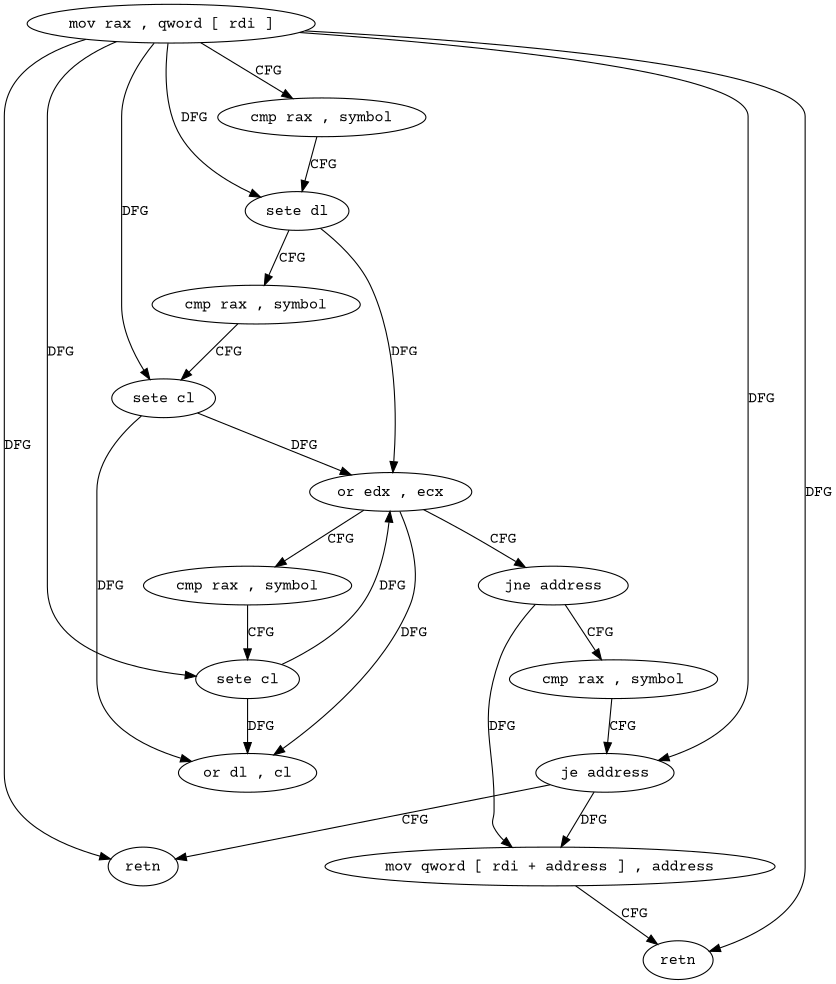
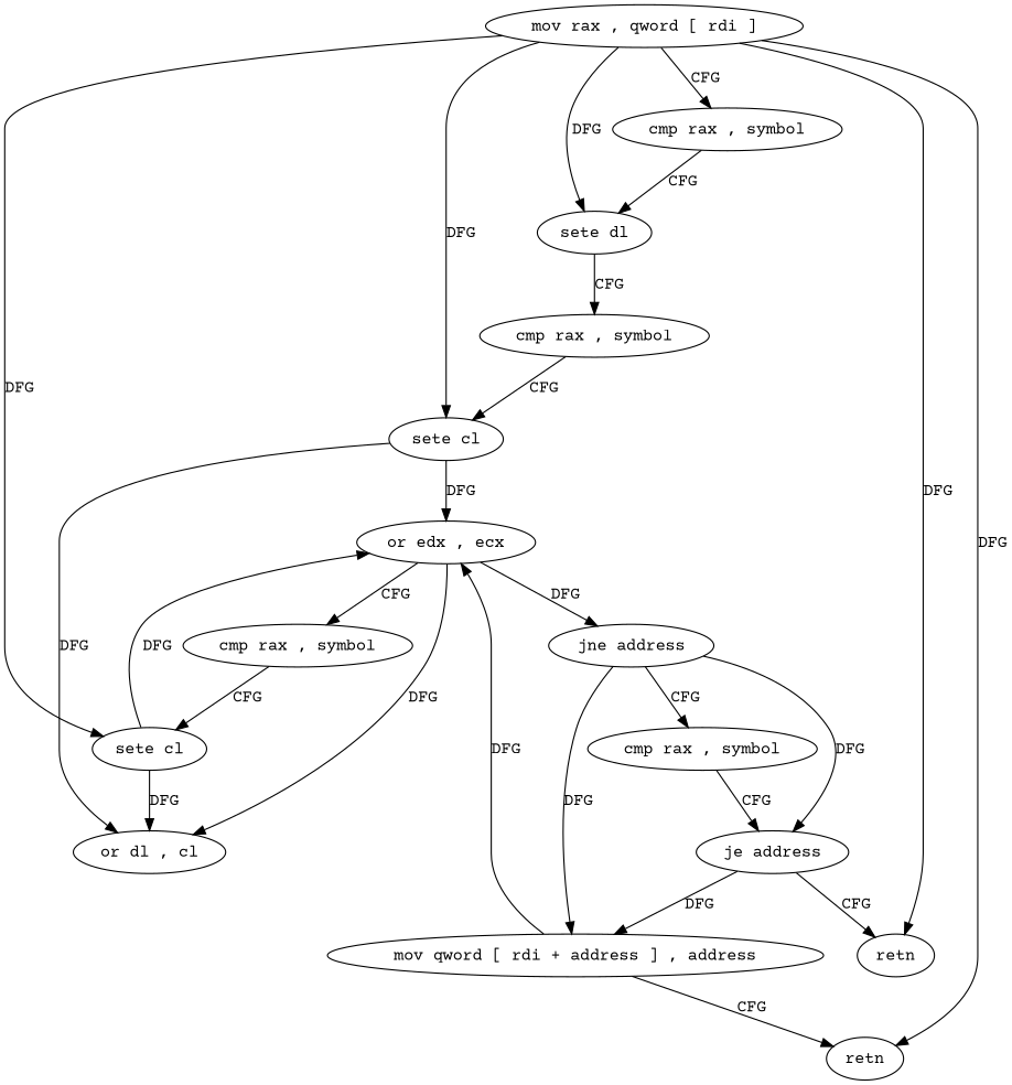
  digraph {
    fontname="Courier Prime"
    node [fontname="Courier Prime"]
    edge [fontname="Courier Prime"]
    n1 [label="mov rax , qword [ rdi ]"]
    n2 [label="cmp rax , symbol"]
    n3 [label="sete dl"]
    n4 [label="sete cl"]
    n5 [label="sete cl"]
    n6 [label=retn]
    n7 [label="je address"]
    n8 [label=retn]
    n9 [label="cmp rax , symbol"]
    n10 [label="or edx , ecx"]
    n11 [label="or dl , cl"]
    n12 [label="mov qword [ rdi + address ] , address"]
    n13 [label="cmp rax , symbol"]
    n14 [label="jne address"]
    n15 [label="cmp rax , symbol"]
    n1 -> n2 [label=CFG]
    n1 -> n3 [label=DFG]
    n1 -> n4 [label=DFG]
    n1 -> n5 [label=DFG]
    n1 -> n6 [label=DFG]
-   n1 -> n7 [label=DFG]
+   n14 -> n7 [label=DFG]
    n1 -> n8 [label=DFG]
    n2 -> n3 [label=CFG]
    n3 -> n9 [label=CFG]
-   n3 -> n10 [label=DFG]
+   n12 -> n10 [label=DFG]
    n4 -> n10 [label=DFG]
    n4 -> n11 [label=DFG]
    n5 -> n10 [label=DFG]
    n5 -> n11 [label=DFG]
    n7 -> n8 [label=CFG]
    n7 -> n12 [label=DFG]
    n9 -> n4 [label=CFG]
    n10 -> n11 [label=DFG]
    n10 -> n13 [label=CFG]
-   n10 -> n14 [label=CFG]
+   n10 -> n14 [label=DFG]
    n12 -> n6 [label=CFG]
    n13 -> n5 [label=CFG]
    n14 -> n12 [label=DFG]
    n14 -> n15 [label=CFG]
    n15 -> n7 [label=CFG]
  }
